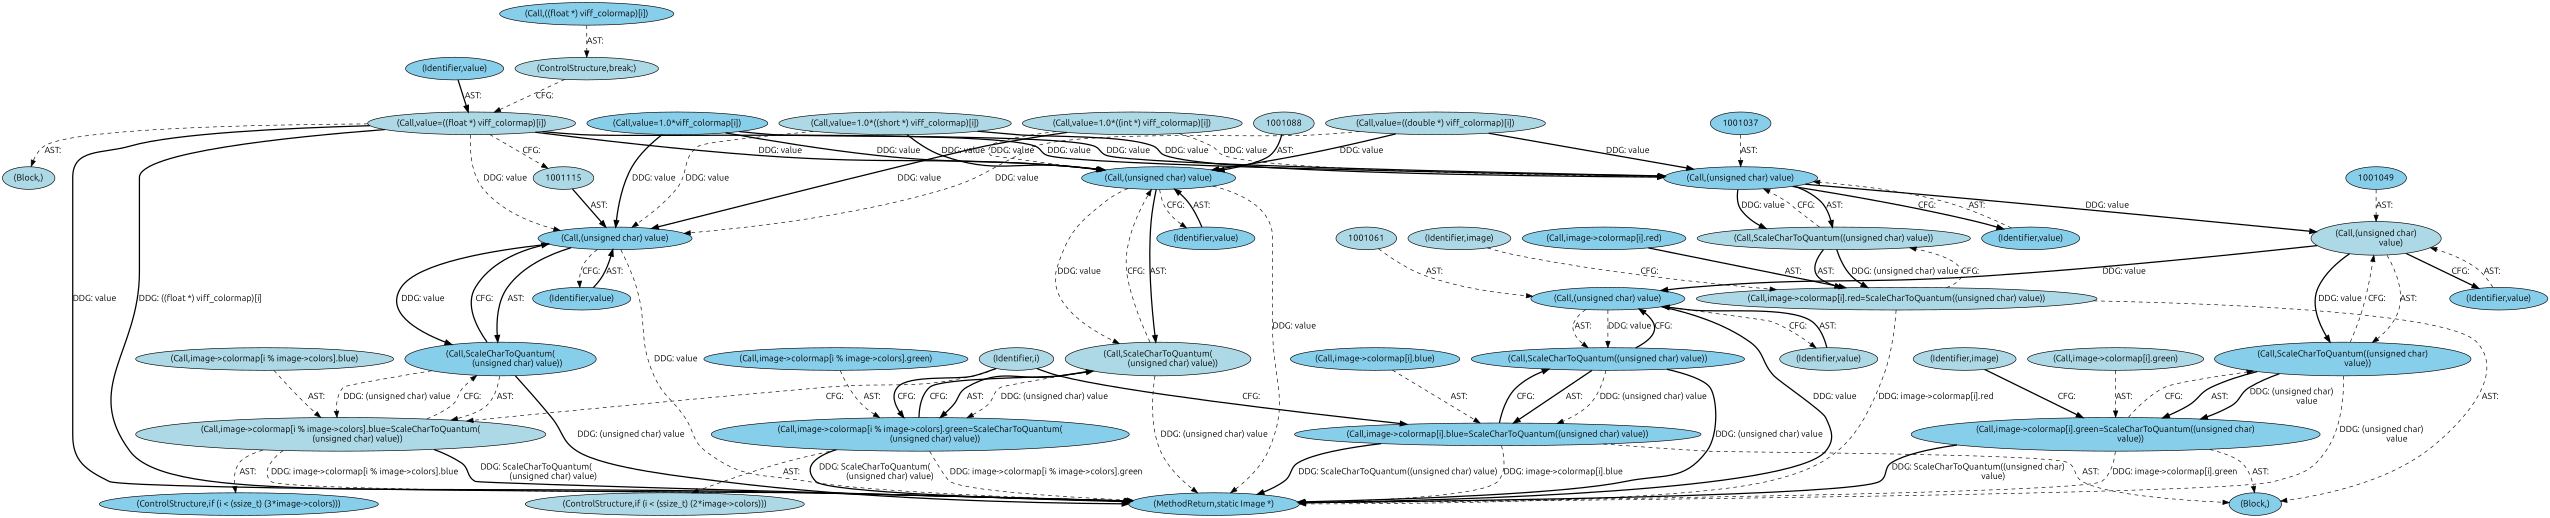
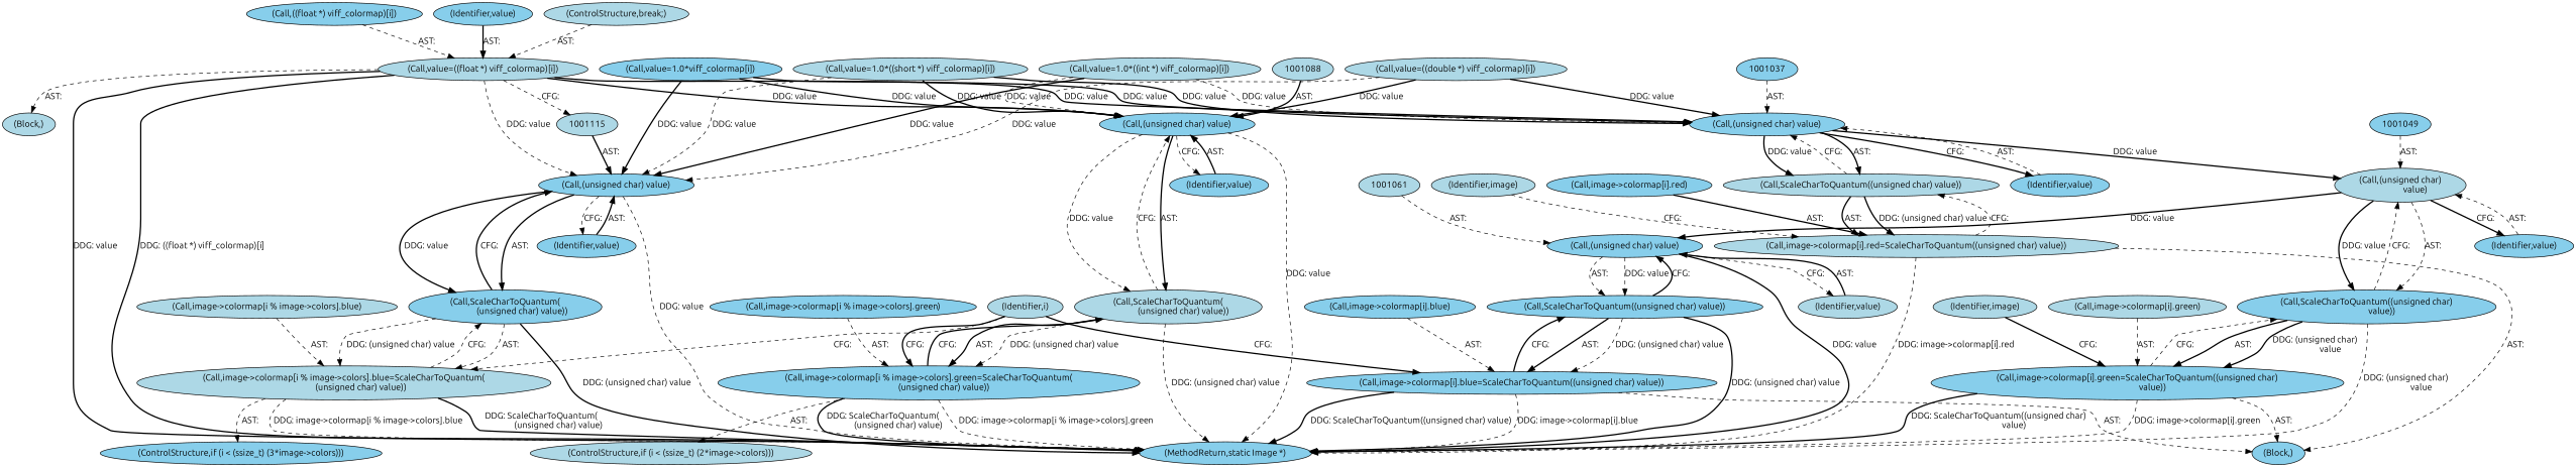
  digraph {
    fontname=Ubuntu
    node [fillcolor=skyblue fontname=Ubuntu style=filled]
    edge [fontname=Ubuntu style=dashed]
    n1 [fillcolor=lightblue label="(Call,value=((float *) viff_colormap)[i])"]
    n2 [label="(Call,(unsigned char) value)"]
    n3 [label="(Call,(unsigned char) value)"]
    n4 [label="(Call,(unsigned char) value)"]
    n5 [fillcolor=lightblue label="(Block,)"]
    n6 [label="(MethodReturn,static Image *)"]
    1001115 [fillcolor=lightblue]
    n8 [fillcolor=lightblue label="(Call,ScaleCharToQuantum((unsigned char) value))"]
    n9 [fillcolor=lightblue label="(Call,(unsigned char)\n                value)"]
    n10 [label="(Identifier,value)"]
    n11 [fillcolor=lightblue label="(Call,ScaleCharToQuantum(\n                (unsigned char) value))"]
    n12 [label="(Identifier,value)"]
    n13 [label="(Call,ScaleCharToQuantum(\n                  (unsigned char) value))"]
    n14 [label="(Identifier,value)"]
    n15 [label="(Call,((float *) viff_colormap)[i])"]
    n16 [fillcolor=lightblue label="(Call,image->colormap[i].red=ScaleCharToQuantum((unsigned char) value))"]
    n17 [label="(Call,ScaleCharToQuantum((unsigned char)\n                value))"]
    n18 [label="(Call,(unsigned char) value)"]
    n19 [label="(Identifier,value)"]
    n20 [label="(Block,)"]
    n21 [label="(Call,image->colormap[i].green=ScaleCharToQuantum((unsigned char)\n                value))"]
    n22 [label="(Call,ScaleCharToQuantum((unsigned char) value))"]
    n23 [fillcolor=lightblue label="(Identifier,value)"]
    n24 [label="(Call,image->colormap[i].blue=ScaleCharToQuantum((unsigned char) value))"]
    n25 [label="(Call,image->colormap[i % image->colors].green=ScaleCharToQuantum(\n                (unsigned char) value))"]
    n26 [fillcolor=lightblue label="(ControlStructure,if (i < (ssize_t) (2*image->colors)))"]
    n27 [fillcolor=lightblue label="(Call,image->colormap[i % image->colors].blue=ScaleCharToQuantum(\n                  (unsigned char) value))"]
    n28 [label="(ControlStructure,if (i < (ssize_t) (3*image->colors)))"]
    n29 [fillcolor=lightblue label="(Call,value=1.0*((short *) viff_colormap)[i])"]
    n30 [fillcolor=lightblue label="(Call,value=((double *) viff_colormap)[i])"]
    n31 [label="(Call,image->colormap[i].red)"]
    n32 [label="(Identifier,value)"]
    n33 [label="(Call,value=1.0*viff_colormap[i])"]
    n34 [label="(Call,image->colormap[i].blue)"]
    n35 [fillcolor=lightblue label="(Identifier,image)"]
    n36 [label="(Call,image->colormap[i % image->colors].green)"]
    n37 [fillcolor=lightblue label="(ControlStructure,break;)"]
    n38 [fillcolor=lightblue label="(Call,value=1.0*((int *) viff_colormap)[i])"]
    n39 [fillcolor=lightblue label="(Call,image->colormap[i].green)"]
    n40 [fillcolor=lightblue label="(Identifier,i)"]
    n41 [fillcolor=lightblue label="(Identifier,image)"]
    n42 [fillcolor=lightblue label="(Call,image->colormap[i % image->colors].blue)"]
    1001037
    1001049
    1001061 [fillcolor=lightblue]
    1001088 [fillcolor=lightblue]
    n1 -> n2 [label="DDG: value" style=bold]
    n1 -> n3 [label="DDG: value" style=bold]
    n1 -> n4 [label="DDG: value"]
    n1 -> n5 [label="AST: "]
    n1 -> n6 [label="DDG: value" style=bold]
    n1 -> n6 [label="DDG: ((float *) viff_colormap)[i]" style=bold]
    n1 -> 1001115 [label="CFG: "]
    n2 -> n8 [label="AST: " style=bold]
    n2 -> n8 [label="DDG: value" style=bold]
    n2 -> n9 [label="DDG: value" style=bold]
    n2 -> n10 [label="CFG: " style=bold]
    n3 -> n6 [label="DDG: value"]
    n3 -> n11 [label="AST: " style=bold]
    n3 -> n11 [label="DDG: value"]
    n3 -> n12 [label="CFG: "]
    n4 -> n6 [label="DDG: value"]
    n4 -> n13 [label="AST: " style=bold]
    n4 -> n13 [label="DDG: value" style=bold]
    n4 -> n14 [label="CFG: "]
    1001115 -> n4 [label="AST: " style=bold]
    n8 -> n2 [label="CFG: "]
    n8 -> n16 [label="AST: " style=bold]
    n8 -> n16 [label="DDG: (unsigned char) value" style=bold]
    n9 -> n17 [label="AST: "]
    n9 -> n17 [label="DDG: value" style=bold]
    n9 -> n18 [label="DDG: value" style=bold]
    n9 -> n19 [label="CFG: " style=bold]
    n10 -> n2 [label="AST: "]
    n11 -> n3 [label="CFG: "]
    n11 -> n6 [label="DDG: (unsigned char) value"]
    n11 -> n25 [label="AST: " style=bold]
    n11 -> n25 [label="DDG: (unsigned char) value"]
    n12 -> n3 [label="AST: " style=bold]
    n13 -> n4 [label="CFG: " style=bold]
    n13 -> n6 [label="DDG: (unsigned char) value" style=bold]
    n13 -> n27 [label="AST: "]
    n13 -> n27 [label="DDG: (unsigned char) value"]
    n14 -> n4 [label="AST: " style=bold]
-   n15 -> n37 [label="AST: "]
+   n15 -> n1 [label="AST: "]
    n16 -> n6 [label="DDG: image->colormap[i].red"]
    n16 -> n8 [label="CFG: "]
    n16 -> n20 [label="AST: "]
    n17 -> n6 [label="DDG: (unsigned char)\n                value"]
    n17 -> n9 [label="CFG: "]
    n17 -> n21 [label="AST: " style=bold]
    n17 -> n21 [label="DDG: (unsigned char)\n                value" style=bold]
    n18 -> n6 [label="DDG: value" style=bold]
    n18 -> n22 [label="AST: "]
    n18 -> n22 [label="DDG: value"]
    n18 -> n23 [label="CFG: "]
    n19 -> n9 [label="AST: "]
    n21 -> n6 [label="DDG: image->colormap[i].green"]
    n21 -> n6 [label="DDG: ScaleCharToQuantum((unsigned char)\n                value)" style=bold]
    n21 -> n17 [label="CFG: "]
    n21 -> n20 [label="AST: "]
    n22 -> n6 [label="DDG: (unsigned char) value" style=bold]
    n22 -> n18 [label="CFG: " style=bold]
    n22 -> n24 [label="AST: " style=bold]
    n22 -> n24 [label="DDG: (unsigned char) value"]
    n23 -> n18 [label="AST: " style=bold]
    n24 -> n6 [label="DDG: ScaleCharToQuantum((unsigned char) value)" style=bold]
    n24 -> n6 [label="DDG: image->colormap[i].blue"]
    n24 -> n20 [label="AST: "]
    n24 -> n22 [label="CFG: " style=bold]
    n25 -> n6 [label="DDG: image->colormap[i % image->colors].green"]
    n25 -> n6 [label="DDG: ScaleCharToQuantum(\n                (unsigned char) value)" style=bold]
    n25 -> n11 [label="CFG: " style=bold]
    n25 -> n26 [label="AST: "]
    n27 -> n6 [label="DDG: ScaleCharToQuantum(\n                  (unsigned char) value)" style=bold]
    n27 -> n6 [label="DDG: image->colormap[i % image->colors].blue"]
    n27 -> n13 [label="CFG: "]
    n27 -> n28 [label="AST: "]
    n29 -> n2 [label="DDG: value" style=bold]
    n29 -> n3 [label="DDG: value" style=bold]
    n29 -> n4 [label="DDG: value"]
    n30 -> n2 [label="DDG: value" style=bold]
    n30 -> n3 [label="DDG: value" style=bold]
    n30 -> n4 [label="DDG: value"]
    n31 -> n16 [label="AST: " style=bold]
    n32 -> n1 [label="AST: " style=bold]
    n33 -> n2 [label="DDG: value" style=bold]
    n33 -> n3 [label="DDG: value" style=bold]
    n33 -> n4 [label="DDG: value" style=bold]
    n34 -> n24 [label="AST: "]
    n35 -> n16 [label="CFG: "]
    n36 -> n25 [label="AST: "]
-   n37 -> n1 [label="CFG: "]
+   n37 -> n1 [label="AST: "]
    n38 -> n2 [label="DDG: value"]
    n38 -> n3 [label="DDG: value"]
    n38 -> n4 [label="DDG: value" style=bold]
    n39 -> n21 [label="AST: "]
    n40 -> n24 [label="CFG: " style=bold]
    n40 -> n25 [label="CFG: " style=bold]
    n40 -> n27 [label="CFG: "]
    n41 -> n21 [label="CFG: " style=bold]
    n42 -> n27 [label="AST: "]
    1001037 -> n2 [label="AST: "]
    1001049 -> n9 [label="AST: "]
    1001061 -> n18 [label="AST: "]
    1001088 -> n3 [label="AST: " style=bold]
  }
